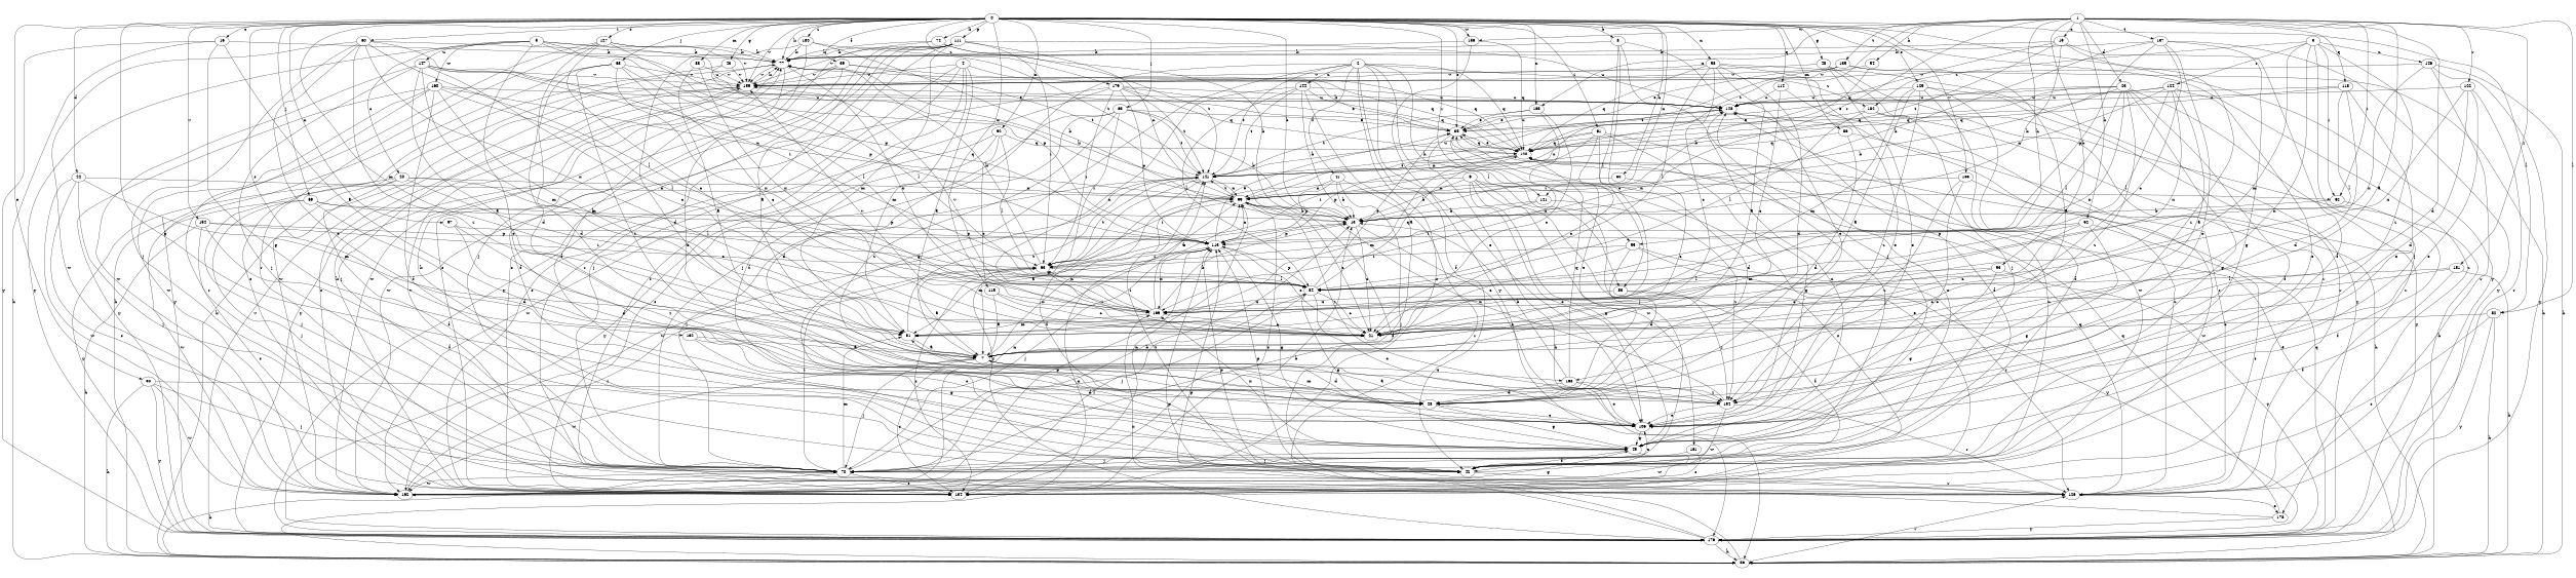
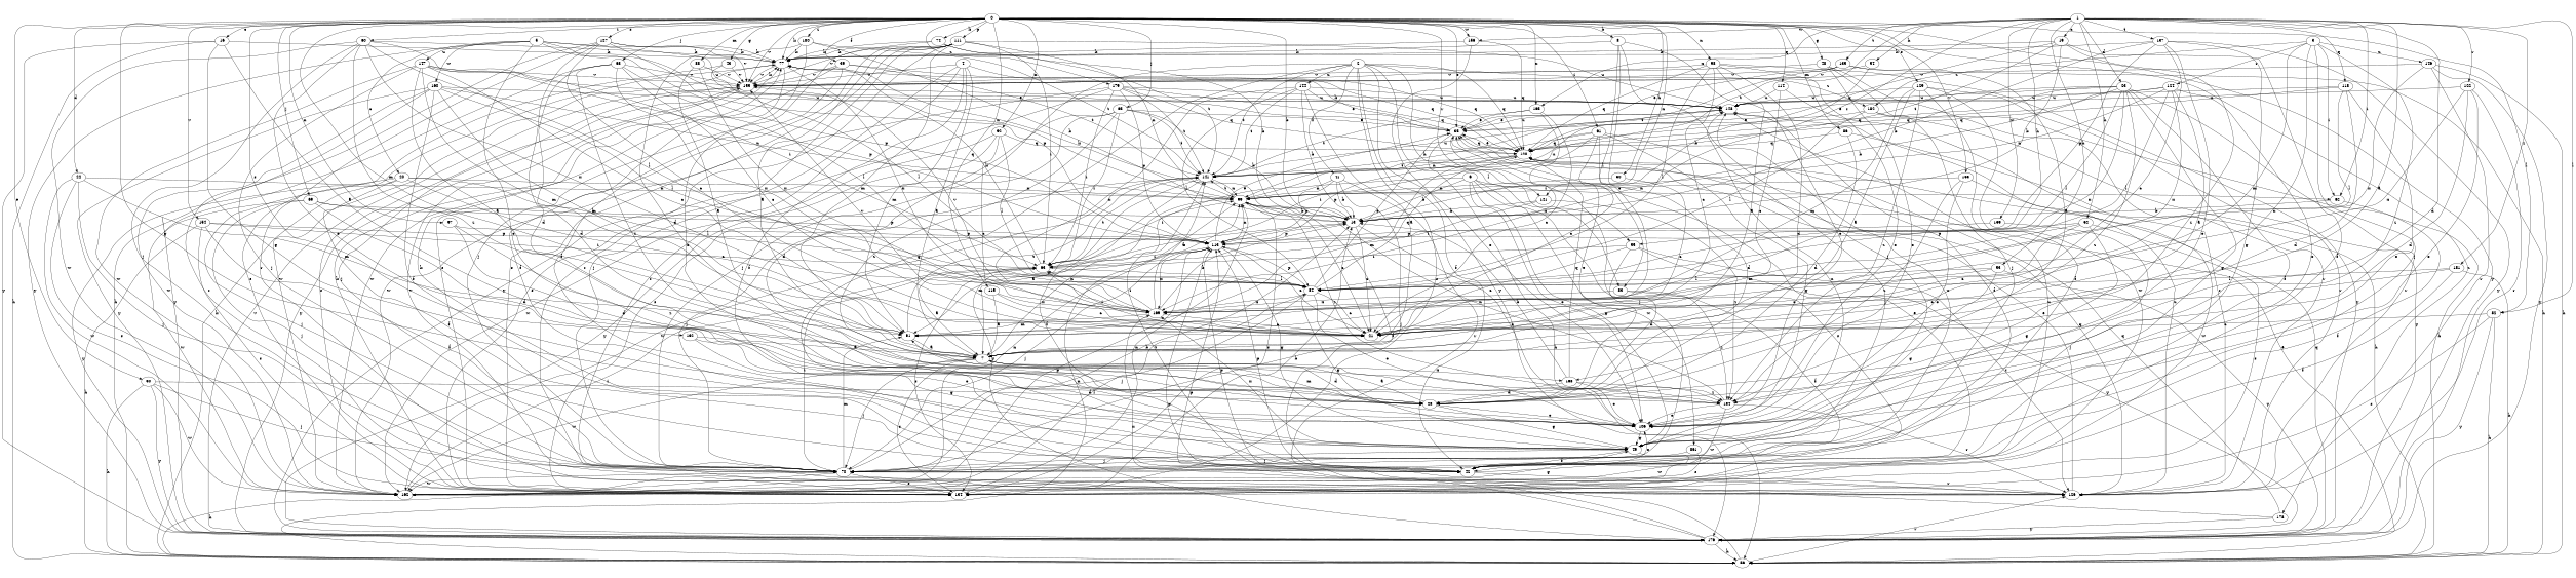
  strict digraph {
    0
    8
    13
    16
    22
    30
    35
    39
    43
    48
    49
    50
    60
    61
    65
    68
    69
    74
    77
    82
    86
    88
    91
    92
    97
    98
    99
    111
    114
    115
    121
    127
    129
    132
    153
    154
    155
    156
    165
    176
    178
    179
    180
    70
    83
    106
    21
    113
    7
    56
    134
    162
    28
    120
    148
    141
    84
    126
    42
    169
    184
    63
    1
    19
    23
    52
    53
    54
    55
    62
    118
    122
    135
    137
+   159
    181
    168
    2
    41
    144
    182
    3
    124
    146
    4
    5
    20
    147
    160
    6
-   161
+   161 [label=861]
    0 -> 8 [label=b]
    0 -> 13 [label=b]
    0 -> 16 [label=c]
    0 -> 22 [label=d]
    0 -> 30 [label=e]
    0 -> 35 [label=e]
    0 -> 39 [label=f]
    0 -> 43 [label=g]
    0 -> 48 [label=g]
    0 -> 49 [label=g]
    0 -> 50 [label=h]
    0 -> 60 [label=i]
    0 -> 61 [label=i]
    0 -> 65 [label=j]
    0 -> 68 [label=j]
    0 -> 69 [label=j]
    0 -> 74 [label=k]
    0 -> 77 [label=k]
    0 -> 82 [label=l]
    0 -> 86 [label=m]
    0 -> 88 [label=m]
    0 -> 91 [label=m]
    0 -> 92 [label=n]
    0 -> 97 [label=n]
    0 -> 98 [label=n]
    0 -> 99 [label=n]
    0 -> 111 [label=p]
    0 -> 114 [label=q]
    0 -> 115 [label=q]
    0 -> 121 [label=r]
    0 -> 127 [label=s]
    0 -> 129 [label=s]
    0 -> 132 [label=s]
    0 -> 153 [label=v]
    0 -> 154 [label=v]
    0 -> 155 [label=v]
    0 -> 156 [label=w]
    0 -> 165 [label=x]
    0 -> 176 [label=y]
    0 -> 178 [label=z]
    0 -> 179 [label=z]
    0 -> 180 [label=z]
    8 -> 77 [label=k]
    8 -> 70 [label=j]
    8 -> 83 [label=l]
    8 -> 106 [label=o]
    8 -> 21 [label=c]
    13 -> 77 [label=k]
    13 -> 106 [label=o]
    13 -> 21 [label=c]
    13 -> 113 [label=p]
    16 -> 49 [label=g]
    16 -> 77 [label=k]
    16 -> 176 [label=y]
    16 -> 7 [label=a]
    16 -> 56 [label=h]
    22 -> 91 [label=m]
    22 -> 99 [label=n]
    22 -> 70 [label=j]
    22 -> 134 [label=s]
    22 -> 162 [label=w]
    30 -> 176 [label=y]
    30 -> 70 [label=j]
    30 -> 56 [label=h]
    30 -> 162 [label=w]
    30 -> 28 [label=d]
    35 -> 77 [label=k]
    35 -> 70 [label=j]
    35 -> 56 [label=h]
    35 -> 120 [label=q]
    35 -> 148 [label=u]
    39 -> 155 [label=v]
    39 -> 106 [label=o]
    39 -> 162 [label=w]
    39 -> 120 [label=q]
    39 -> 141 [label=t]
    43 -> 155 [label=v]
    43 -> 134 [label=s]
    43 -> 84 [label=l]
    48 -> 155 [label=v]
    48 -> 70 [label=j]
    48 -> 106 [label=o]
    48 -> 126 [label=r]
    49 -> 70 [label=j]
    49 -> 162 [label=w]
    49 -> 148 [label=u]
    49 -> 42 [label=f]
    49 -> 169 [label=x]
    50 -> 99 [label=n]
    50 -> 21 [label=c]
    60 -> 77 [label=k]
    60 -> 70 [label=j]
    60 -> 106 [label=o]
    60 -> 162 [label=w]
    60 -> 84 [label=l]
    60 -> 169 [label=x]
    60 -> 184 [label=z]
    60 -> 63 [label=i]
    61 -> 49 [label=g]
    61 -> 99 [label=n]
    61 -> 70 [label=j]
    61 -> 21 [label=c]
    61 -> 28 [label=d]
    61 -> 120 [label=q]
    61 -> 63 [label=i]
    65 -> 13 [label=b]
    65 -> 35 [label=e]
    65 -> 134 [label=s]
    65 -> 28 [label=d]
    65 -> 141 [label=t]
    65 -> 184 [label=z]
    65 -> 63 [label=i]
    68 -> 155 [label=v]
    68 -> 176 [label=y]
    68 -> 21 [label=c]
    68 -> 28 [label=d]
    68 -> 84 [label=l]
    68 -> 169 [label=x]
    68 -> 184 [label=z]
    69 -> 13 [label=b]
    69 -> 70 [label=j]
    69 -> 113 [label=p]
    69 -> 162 [label=w]
    69 -> 28 [label=d]
    74 -> 13 [label=b]
    74 -> 77 [label=k]
    74 -> 134 [label=s]
    74 -> 141 [label=t]
    77 -> 155 [label=v]
    77 -> 162 [label=w]
    77 -> 42 [label=f]
    77 -> 169 [label=x]
    82 -> 176 [label=y]
    82 -> 21 [label=c]
    82 -> 56 [label=h]
    82 -> 134 [label=s]
    86 -> 56 [label=h]
    86 -> 28 [label=d]
    86 -> 120 [label=q]
    88 -> 155 [label=v]
    88 -> 7 [label=a]
    88 -> 169 [label=x]
    91 -> 7 [label=a]
    91 -> 141 [label=t]
    92 -> 176 [label=y]
    92 -> 21 [label=c]
    92 -> 162 [label=w]
    92 -> 120 [label=q]
    92 -> 84 [label=l]
    97 -> 113 [label=p]
    97 -> 28 [label=d]
    97 -> 184 [label=z]
    98 -> 155 [label=v]
    98 -> 176 [label=y]
    98 -> 106 [label=o]
    98 -> 21 [label=c]
    98 -> 7 [label=a]
    98 -> 28 [label=d]
    98 -> 120 [label=q]
    98 -> 84 [label=l]
    99 -> 13 [label=b]
    99 -> 21 [label=c]
    99 -> 7 [label=a]
    99 -> 134 [label=s]
    99 -> 148 [label=u]
    99 -> 141 [label=t]
    99 -> 42 [label=f]
    99 -> 184 [label=z]
    111 -> 77 [label=k]
    111 -> 91 [label=m]
    111 -> 99 [label=n]
    111 -> 155 [label=v]
    111 -> 176 [label=y]
    111 -> 70 [label=j]
    111 -> 7 [label=a]
    111 -> 134 [label=s]
    111 -> 148 [label=u]
    111 -> 126 [label=r]
    111 -> 63 [label=i]
    114 -> 21 [label=c]
    114 -> 148 [label=u]
    114 -> 126 [label=r]
    115 -> 21 [label=c]
    115 -> 7 [label=a]
    115 -> 169 [label=x]
    121 -> 13 [label=b]
    121 -> 184 [label=z]
    121 -> 63 [label=i]
    127 -> 77 [label=k]
    127 -> 155 [label=v]
    127 -> 21 [label=c]
    127 -> 113 [label=p]
    127 -> 56 [label=h]
    127 -> 28 [label=d]
    127 -> 126 [label=r]
    129 -> 91 [label=m]
    129 -> 7 [label=a]
    129 -> 162 [label=w]
    129 -> 148 [label=u]
    129 -> 126 [label=r]
    129 -> 42 [label=f]
    129 -> 184 [label=z]
    132 -> 49 [label=g]
    132 -> 106 [label=o]
    132 -> 7 [label=a]
    153 -> 99 [label=n]
    153 -> 106 [label=o]
    153 -> 162 [label=w]
    153 -> 184 [label=z]
    154 -> 113 [label=p]
    154 -> 56 [label=h]
    154 -> 134 [label=s]
    154 -> 42 [label=f]
    154 -> 63 [label=i]
    155 -> 77 [label=k]
    155 -> 176 [label=y]
    155 -> 70 [label=j]
    155 -> 134 [label=s]
    155 -> 148 [label=u]
    156 -> 77 [label=k]
    156 -> 176 [label=y]
    156 -> 120 [label=q]
    165 -> 35 [label=e]
    165 -> 21 [label=c]
    165 -> 141 [label=t]
    165 -> 169 [label=x]
    176 -> 155 [label=v]
    176 -> 113 [label=p]
    176 -> 56 [label=h]
    176 -> 120 [label=q]
    176 -> 169 [label=x]
    178 -> 176 [label=y]
    178 -> 120 [label=q]
    178 -> 141 [label=t]
    179 -> 35 [label=e]
    179 -> 113 [label=p]
    179 -> 134 [label=s]
    179 -> 162 [label=w]
    179 -> 120 [label=q]
    179 -> 148 [label=u]
    179 -> 141 [label=t]
    179 -> 63 [label=i]
    180 -> 13 [label=b]
    180 -> 77 [label=k]
    180 -> 28 [label=d]
    180 -> 141 [label=t]
    180 -> 42 [label=f]
    70 -> 13 [label=b]
    70 -> 91 [label=m]
    70 -> 56 [label=h]
    70 -> 134 [label=s]
    70 -> 162 [label=w]
    70 -> 63 [label=i]
    83 -> 42 [label=f]
    83 -> 169 [label=x]
    83 -> 184 [label=z]
    106 -> 49 [label=g]
    106 -> 91 [label=m]
    21 -> 155 [label=v]
    21 -> 63 [label=i]
    113 -> 35 [label=e]
    113 -> 49 [label=g]
    113 -> 91 [label=m]
    113 -> 99 [label=n]
    113 -> 70 [label=j]
    113 -> 21 [label=c]
    113 -> 169 [label=x]
    113 -> 63 [label=i]
    7 -> 99 [label=n]
    7 -> 70 [label=j]
    7 -> 134 [label=s]
    7 -> 162 [label=w]
    7 -> 28 [label=d]
    7 -> 168 [label=x]
    56 -> 35 [label=e]
    56 -> 77 [label=k]
    56 -> 99 [label=n]
    56 -> 113 [label=p]
    56 -> 126 [label=r]
    134 -> 13 [label=b]
    134 -> 35 [label=e]
    134 -> 77 [label=k]
    134 -> 99 [label=n]
    162 -> 49 [label=g]
    162 -> 99 [label=n]
    162 -> 113 [label=p]
    162 -> 148 [label=u]
    162 -> 84 [label=l]
    162 -> 63 [label=i]
    28 -> 35 [label=e]
    28 -> 49 [label=g]
    28 -> 106 [label=o]
    28 -> 7 [label=a]
    120 -> 35 [label=e]
    120 -> 91 [label=m]
    120 -> 113 [label=p]
    120 -> 141 [label=t]
    148 -> 35 [label=e]
    148 -> 42 [label=f]
    141 -> 99 [label=n]
    141 -> 176 [label=y]
    141 -> 70 [label=j]
    141 -> 162 [label=w]
    141 -> 148 [label=u]
    141 -> 42 [label=f]
    84 -> 35 [label=e]
    84 -> 49 [label=g]
    84 -> 70 [label=j]
    84 -> 106 [label=o]
    84 -> 21 [label=c]
    84 -> 113 [label=p]
    84 -> 120 [label=q]
    84 -> 169 [label=x]
-   126 -> 178 [label=e]
+   126 -> 35 [label=e]
    126 -> 155 [label=v]
    126 -> 113 [label=p]
    126 -> 120 [label=q]
    126 -> 148 [label=u]
    42 -> 77 [label=k]
    42 -> 106 [label=o]
    42 -> 113 [label=p]
    42 -> 148 [label=u]
    42 -> 126 [label=r]
    169 -> 13 [label=b]
    169 -> 91 [label=m]
    169 -> 155 [label=v]
    169 -> 21 [label=c]
    169 -> 141 [label=t]
    169 -> 63 [label=i]
    184 -> 99 [label=n]
    184 -> 106 [label=o]
    184 -> 162 [label=w]
    184 -> 126 [label=r]
    63 -> 13 [label=b]
    63 -> 77 [label=k]
    63 -> 7 [label=a]
    63 -> 134 [label=s]
    63 -> 141 [label=t]
    63 -> 84 [label=l]
    1 -> 82 [label=l]
    1 -> 121 [label=r]
    1 -> 156 [label=w]
    1 -> 165 [label=x]
    1 -> 7 [label=a]
    1 -> 28 [label=d]
    1 -> 141 [label=t]
    1 -> 19 [label=c]
    1 -> 23 [label=d]
    1 -> 52 [label=h]
    1 -> 53 [label=h]
    1 -> 54 [label=h]
    1 -> 55 [label=h]
    1 -> 62 [label=i]
    1 -> 118 [label=q]
    1 -> 122 [label=r]
    1 -> 135 [label=t]
    1 -> 137 [label=t]
+   1 -> 159 [label=w]
    1 -> 181 [label=z]
    19 -> 13 [label=b]
    19 -> 77 [label=k]
    19 -> 120 [label=q]
    19 -> 141 [label=t]
    19 -> 42 [label=f]
    19 -> 184 [label=z]
    23 -> 13 [label=b]
    23 -> 35 [label=e]
    23 -> 49 [label=g]
    23 -> 120 [label=q]
    23 -> 148 [label=u]
    23 -> 84 [label=l]
    23 -> 126 [label=r]
    23 -> 42 [label=f]
    23 -> 169 [label=x]
    23 -> 184 [label=z]
    52 -> 49 [label=g]
    52 -> 91 [label=m]
    52 -> 21 [label=c]
    52 -> 113 [label=p]
    52 -> 134 [label=s]
    53 -> 49 [label=g]
    53 -> 176 [label=y]
    53 -> 21 [label=c]
    53 -> 84 [label=l]
    54 -> 13 [label=b]
    54 -> 155 [label=v]
    55 -> 176 [label=y]
    55 -> 21 [label=c]
    55 -> 28 [label=d]
    55 -> 126 [label=r]
    55 -> 63 [label=i]
    62 -> 13 [label=b]
    62 -> 42 [label=f]
    118 -> 106 [label=o]
    118 -> 28 [label=d]
    118 -> 120 [label=q]
    118 -> 148 [label=u]
    118 -> 84 [label=l]
    122 -> 106 [label=o]
    122 -> 28 [label=d]
    122 -> 148 [label=u]
    122 -> 126 [label=r]
    122 -> 169 [label=x]
    135 -> 35 [label=e]
    135 -> 155 [label=v]
    135 -> 7 [label=a]
    135 -> 56 [label=h]
    135 -> 141 [label=t]
    137 -> 13 [label=b]
    137 -> 49 [label=g]
    137 -> 77 [label=k]
    137 -> 176 [label=y]
    137 -> 106 [label=o]
    137 -> 21 [label=c]
    137 -> 113 [label=p]
+   159 -> 70 [label=j]
+   159 -> 113 [label=p]
    181 -> 21 [label=c]
    181 -> 56 [label=h]
    181 -> 84 [label=l]
    181 -> 42 [label=f]
    168 -> 13 [label=b]
    168 -> 106 [label=o]
    168 -> 28 [label=d]
    168 -> 120 [label=q]
    168 -> 184 [label=z]
    2 -> 49 [label=g]
    2 -> 70 [label=j]
    2 -> 83 [label=l]
    2 -> 106 [label=o]
    2 -> 134 [label=s]
    2 -> 120 [label=q]
    2 -> 141 [label=t]
    2 -> 42 [label=f]
    2 -> 55 [label=h]
    2 -> 41 [label=f]
    2 -> 144 [label=u]
    2 -> 182 [label=z]
    41 -> 13 [label=b]
    41 -> 99 [label=n]
    41 -> 70 [label=j]
    41 -> 113 [label=p]
    41 -> 126 [label=r]
    144 -> 13 [label=b]
    144 -> 7 [label=a]
    144 -> 120 [label=q]
    144 -> 148 [label=u]
    144 -> 141 [label=t]
    144 -> 84 [label=l]
    144 -> 169 [label=x]
    182 -> 35 [label=e]
    182 -> 176 [label=y]
    182 -> 56 [label=h]
    182 -> 84 [label=l]
    3 -> 91 [label=m]
    3 -> 70 [label=j]
    3 -> 184 [label=z]
    3 -> 62 [label=i]
    3 -> 168 [label=x]
    3 -> 182 [label=z]
    3 -> 124 [label=r]
    3 -> 146 [label=u]
    124 -> 99 [label=n]
    124 -> 106 [label=o]
    124 -> 7 [label=a]
    124 -> 120 [label=q]
    124 -> 148 [label=u]
    124 -> 84 [label=l]
    124 -> 169 [label=x]
    146 -> 155 [label=v]
    146 -> 176 [label=y]
    146 -> 56 [label=h]
    146 -> 126 [label=r]
    146 -> 169 [label=x]
    4 -> 91 [label=m]
    4 -> 155 [label=v]
    4 -> 70 [label=j]
    4 -> 7 [label=a]
    4 -> 120 [label=q]
    4 -> 126 [label=r]
    4 -> 42 [label=f]
    5 -> 77 [label=k]
    5 -> 99 [label=n]
    5 -> 176 [label=y]
    5 -> 106 [label=o]
    5 -> 113 [label=p]
    5 -> 148 [label=u]
    5 -> 20 [label=c]
    5 -> 147 [label=u]
    5 -> 160 [label=w]
    20 -> 99 [label=n]
    20 -> 176 [label=y]
    20 -> 70 [label=j]
    20 -> 21 [label=c]
    20 -> 84 [label=l]
    20 -> 42 [label=f]
    147 -> 35 [label=e]
    147 -> 91 [label=m]
    147 -> 155 [label=v]
    147 -> 70 [label=j]
    147 -> 21 [label=c]
    147 -> 113 [label=p]
    147 -> 7 [label=a]
    147 -> 162 [label=w]
    160 -> 91 [label=m]
    160 -> 99 [label=n]
    160 -> 176 [label=y]
    160 -> 162 [label=w]
    160 -> 148 [label=u]
    160 -> 84 [label=l]
    160 -> 126 [label=r]
    160 -> 42 [label=f]
    6 -> 13 [label=b]
    6 -> 49 [label=g]
    6 -> 106 [label=o]
    6 -> 134 [label=s]
    6 -> 63 [label=i]
    6 -> 62 [label=i]
    6 -> 161 [label=w]
    161 -> 70 [label=j]
    161 -> 134 [label=s]
  }
